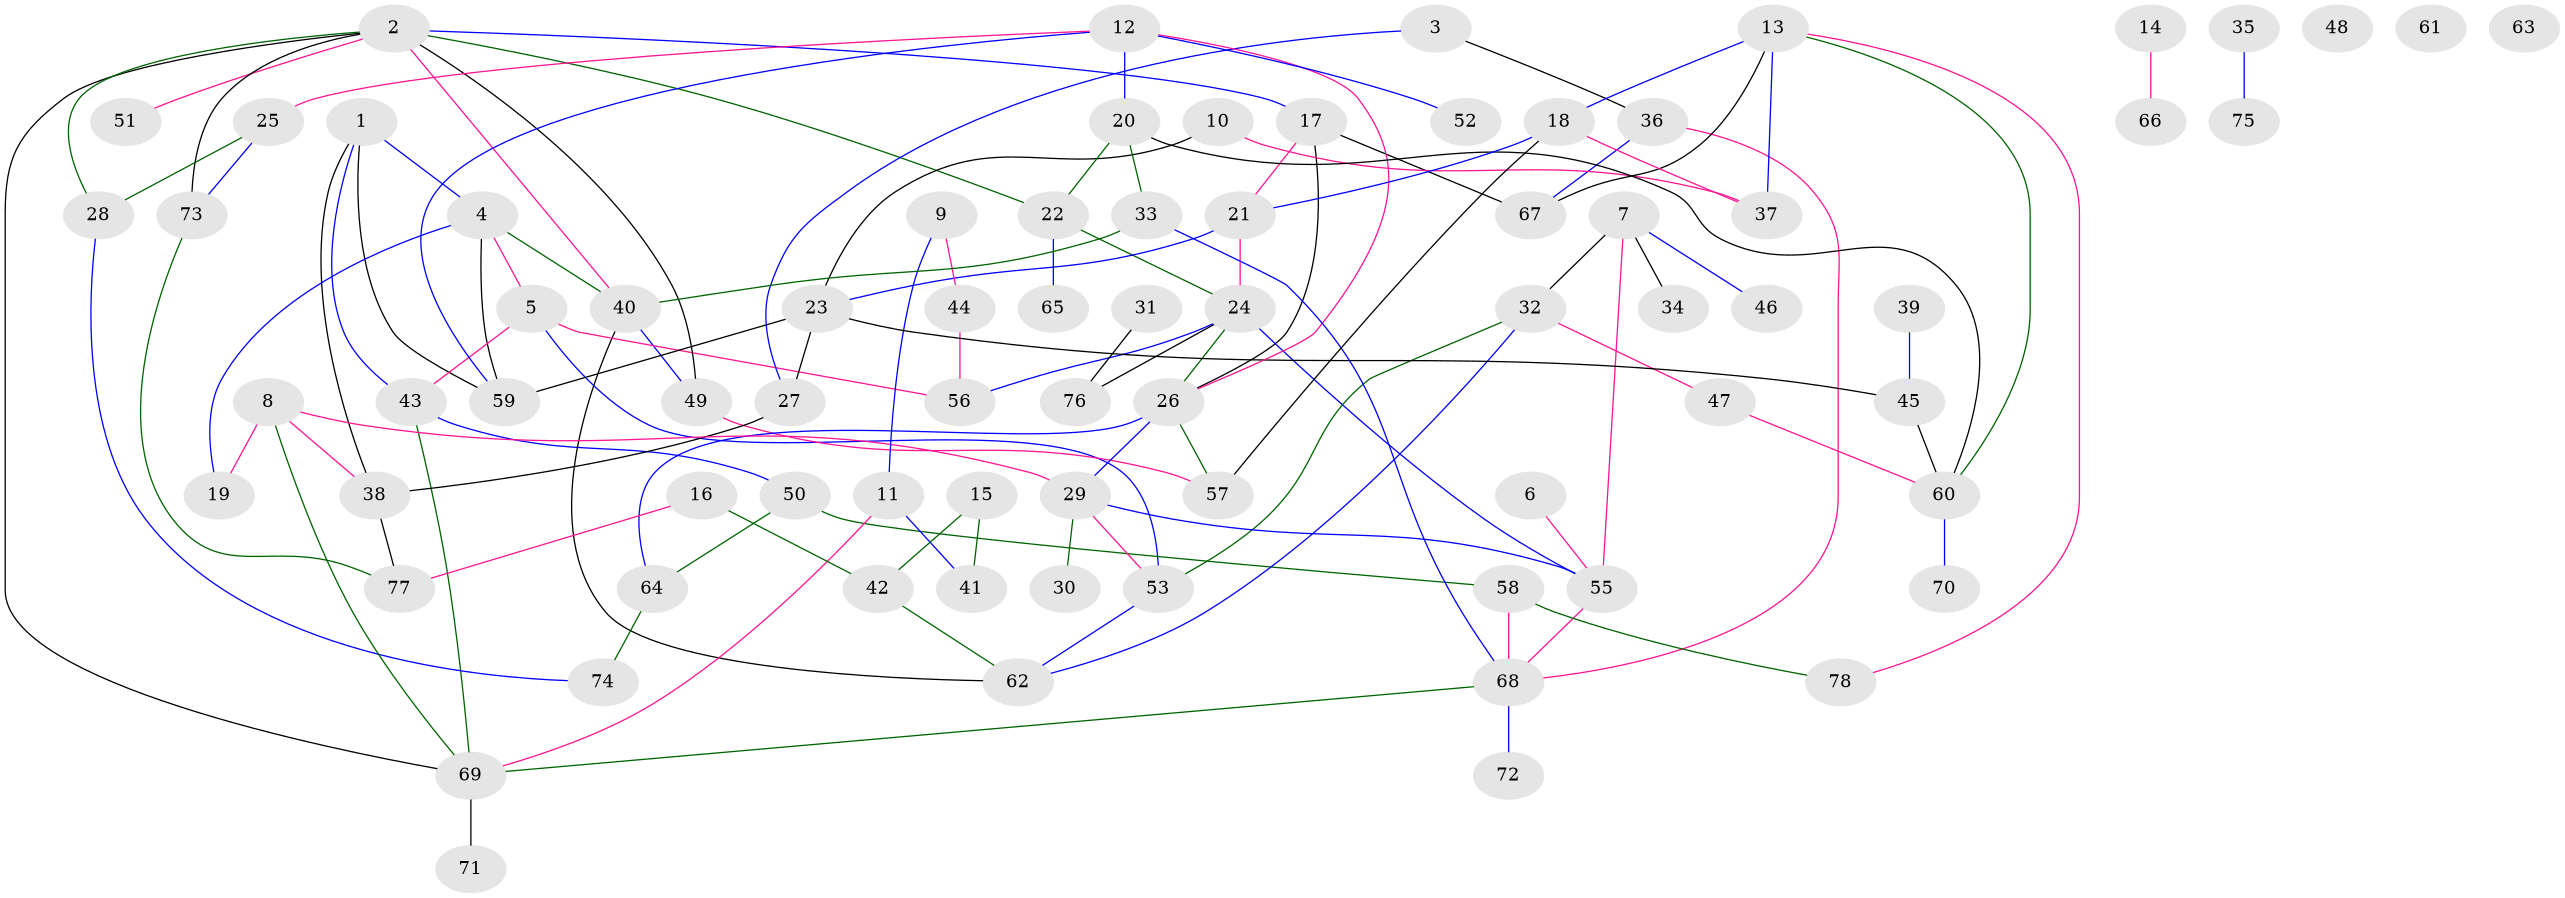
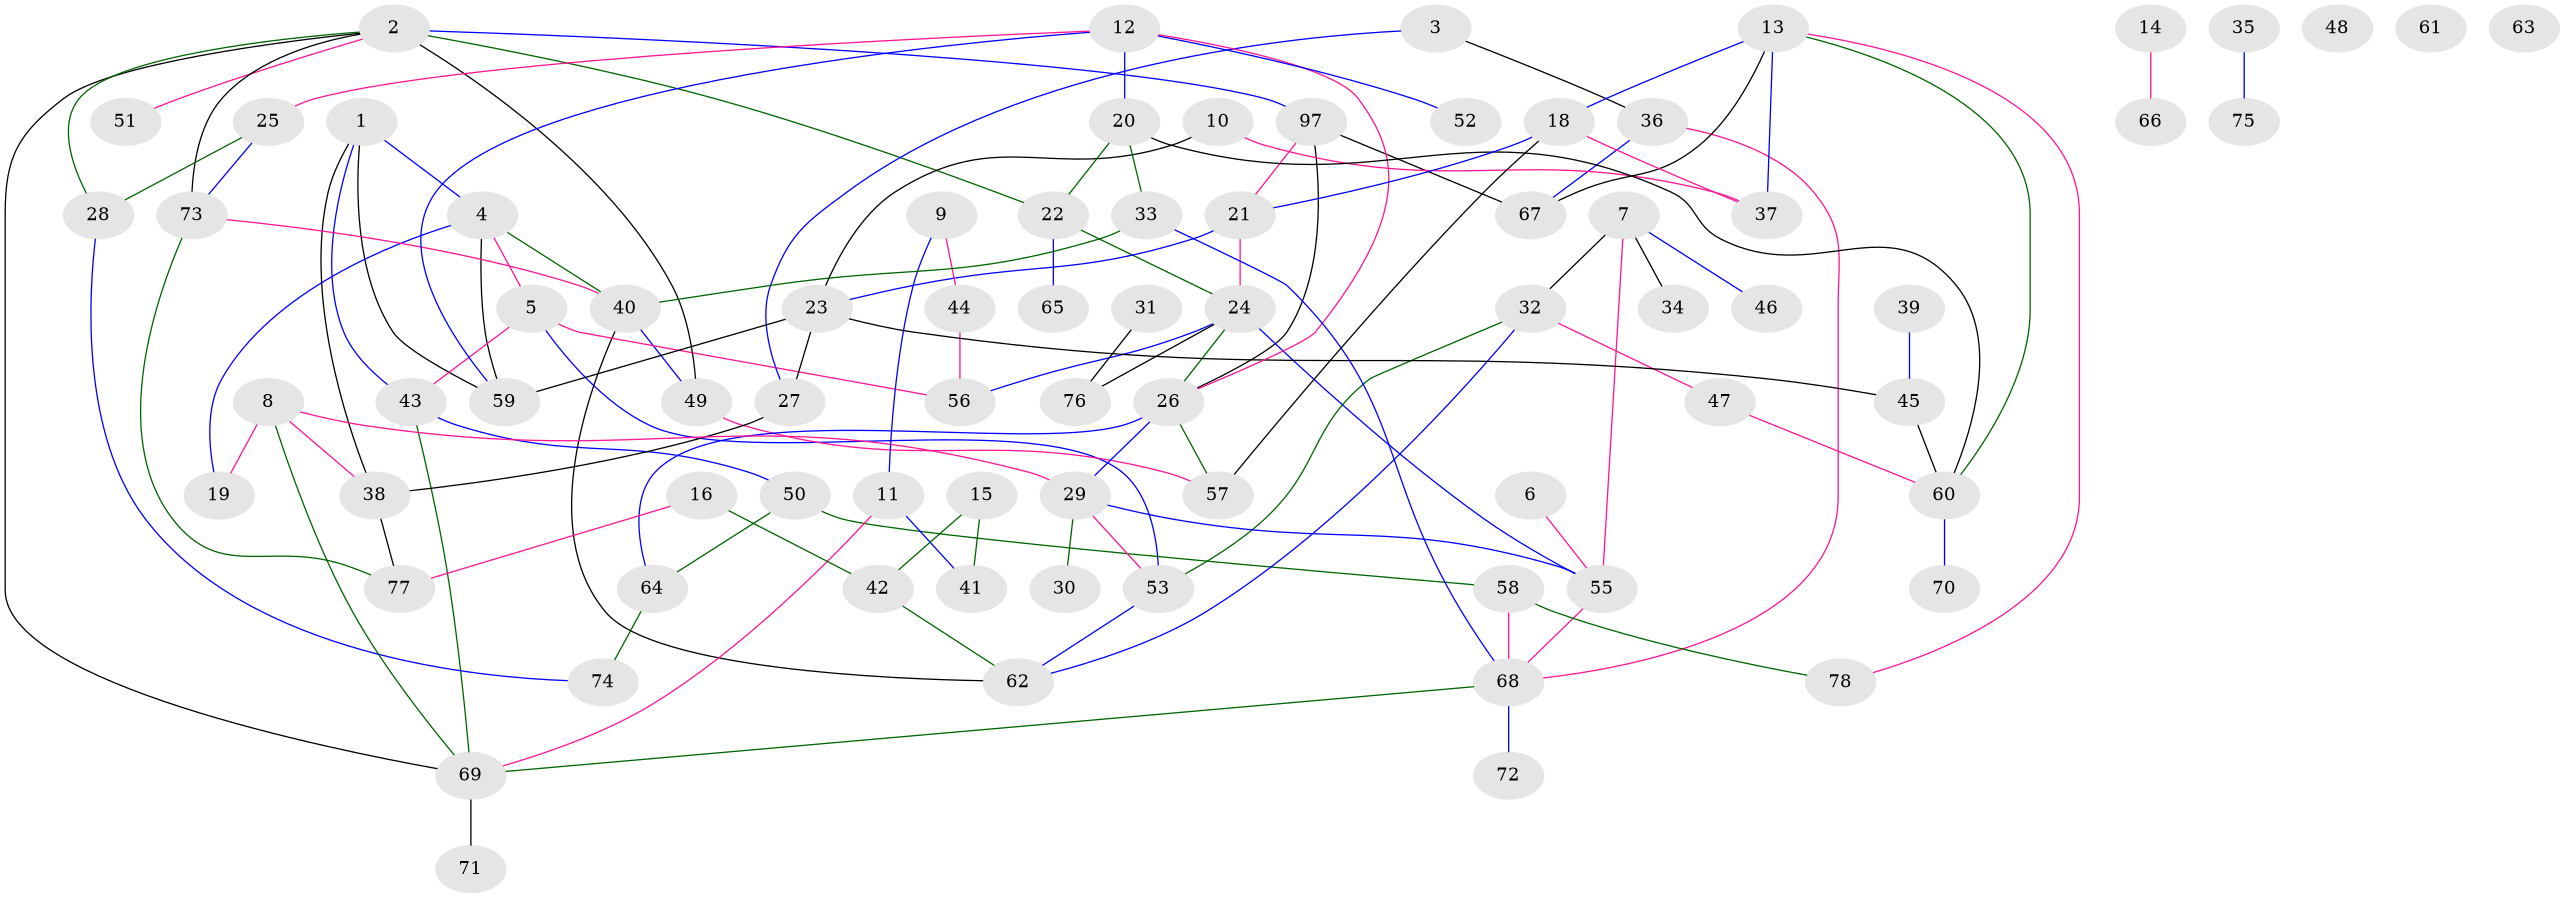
  graph {
    node [color=gray90 style=filled]
    edge [color=blue]
    1
    4
    38
    43
    59
    40
    5
    19
    77
    69
    50
    2
-   17
+   17 [label=97]
    22
    28
    49
    51
    73
    26
    67
    21
    24
    65
    74
    62
    57
    71
    3
    27
    36
    68
    53
    56
    6
    55
    7
    32
    34
    46
    47
    8
    29
    30
    9
    11
    44
    41
    10
    23
    37
    45
    12
    20
    25
    52
    60
    33
    64
    13
    18
    78
    70
    14
    66
    15
    42
    16
    76
    31
    72
    35
    75
    39
    58
    48
    61
    63
    1 -- 4
    1 -- 38 [color=black]
    1 -- 43
    1 -- 59 [color=black]
    4 -- 59 [color=black]
    4 -- 40 [color=darkgreen]
    4 -- 5 [color=deeppink]
    4 -- 19
    38 -- 77 [color=black]
    43 -- 69 [color=darkgreen]
    43 -- 50
    40 -- 49
    40 -- 62 [color=black]
    5 -- 43 [color=deeppink]
    5 -- 53
    5 -- 56 [color=deeppink]
    69 -- 71 [color=black]
    50 -- 64 [color=darkgreen]
    50 -- 58 [color=darkgreen]
-   2 -- 40 [color=deeppink]
+   73 -- 40 [color=deeppink]
    2 -- 69 [color=black]
    2 -- 17
    2 -- 22 [color=darkgreen]
    2 -- 28 [color=darkgreen]
    2 -- 49 [color=black]
    2 -- 51 [color=deeppink]
    2 -- 73 [color=black]
    17 -- 26 [color=black]
    17 -- 67 [color=black]
    17 -- 21 [color=deeppink]
    22 -- 24 [color=darkgreen]
    22 -- 65
    28 -- 74
    49 -- 57 [color=deeppink]
    73 -- 77 [color=darkgreen]
    26 -- 57 [color=darkgreen]
    26 -- 29
    26 -- 64
    21 -- 24 [color=deeppink]
    21 -- 23
    24 -- 26 [color=darkgreen]
    24 -- 56
    24 -- 55
    24 -- 76 [color=black]
    3 -- 27
    3 -- 36 [color=black]
    27 -- 38 [color=black]
    36 -- 67
    36 -- 68 [color=deeppink]
    68 -- 69 [color=darkgreen]
    68 -- 72
    53 -- 62
    6 -- 55 [color=deeppink]
    55 -- 68 [color=deeppink]
    7 -- 55 [color=deeppink]
    7 -- 32 [color=black]
    7 -- 34 [color=black]
    7 -- 46
    32 -- 62
    32 -- 53 [color=darkgreen]
    32 -- 47 [color=deeppink]
    47 -- 60 [color=deeppink]
    8 -- 38 [color=deeppink]
    8 -- 19 [color=deeppink]
    8 -- 69 [color=darkgreen]
    8 -- 29 [color=deeppink]
    29 -- 53 [color=deeppink]
    29 -- 55
    29 -- 30 [color=darkgreen]
    9 -- 11
    9 -- 44 [color=deeppink]
    11 -- 69 [color=deeppink]
    11 -- 41
    44 -- 56 [color=deeppink]
    10 -- 23 [color=black]
    10 -- 37 [color=deeppink]
    23 -- 59 [color=black]
    23 -- 27 [color=black]
    23 -- 45 [color=black]
    45 -- 60 [color=black]
    12 -- 59
    12 -- 26 [color=deeppink]
    12 -- 20
    12 -- 25 [color=deeppink]
    12 -- 52
    20 -- 22 [color=darkgreen]
    20 -- 60 [color=black]
    20 -- 33 [color=darkgreen]
    25 -- 28 [color=darkgreen]
    25 -- 73
    60 -- 70
    33 -- 40 [color=darkgreen]
    33 -- 68
    64 -- 74 [color=darkgreen]
    13 -- 67 [color=black]
    13 -- 37
    13 -- 60 [color=darkgreen]
    13 -- 18
    13 -- 78 [color=deeppink]
    18 -- 21
    18 -- 57 [color=black]
    18 -- 37 [color=deeppink]
    14 -- 66 [color=deeppink]
    15 -- 41 [color=darkgreen]
    15 -- 42 [color=darkgreen]
    42 -- 62 [color=darkgreen]
    16 -- 77 [color=deeppink]
    16 -- 42 [color=darkgreen]
    31 -- 76 [color=black]
    35 -- 75
    39 -- 45
    58 -- 68 [color=deeppink]
    58 -- 78 [color=darkgreen]
  }
